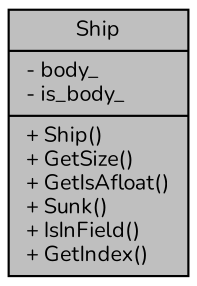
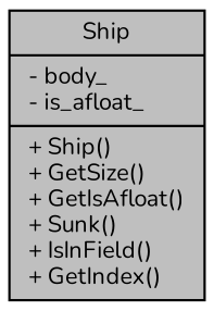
  digraph {
    fontname=Nunito
-   n1 [color=black fillcolor=grey75 fontcolor=black fontname=Nunito fontsize=10 height=0.2 label="{Ship\n|- body_\l- is_body_\l|+ Ship()\l+ GetSize()\l+ GetIsAfloat()\l+ Sunk()\l+ IsInField()\l+ GetIndex()\l}" shape=record style=filled width=0.4]
+   n1 [color=black fillcolor=grey75 fontcolor=black fontname=Nunito fontsize=10 height=0.2 label="{Ship\n|- body_\l- is_afloat_\l|+ Ship()\l+ GetSize()\l+ GetIsAfloat()\l+ Sunk()\l+ IsInField()\l+ GetIndex()\l}" shape=record style=filled width=0.4]
  }
